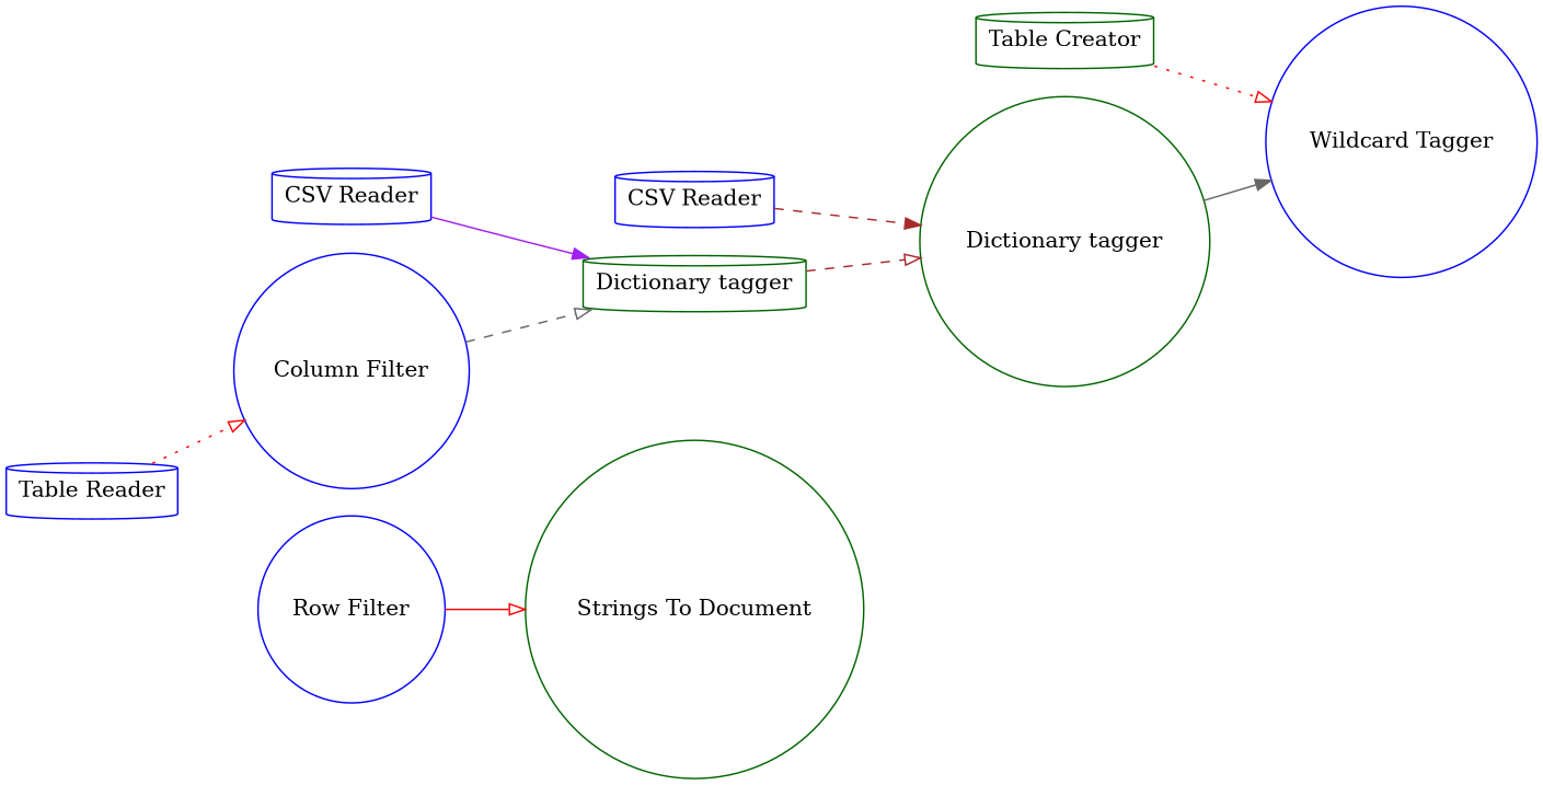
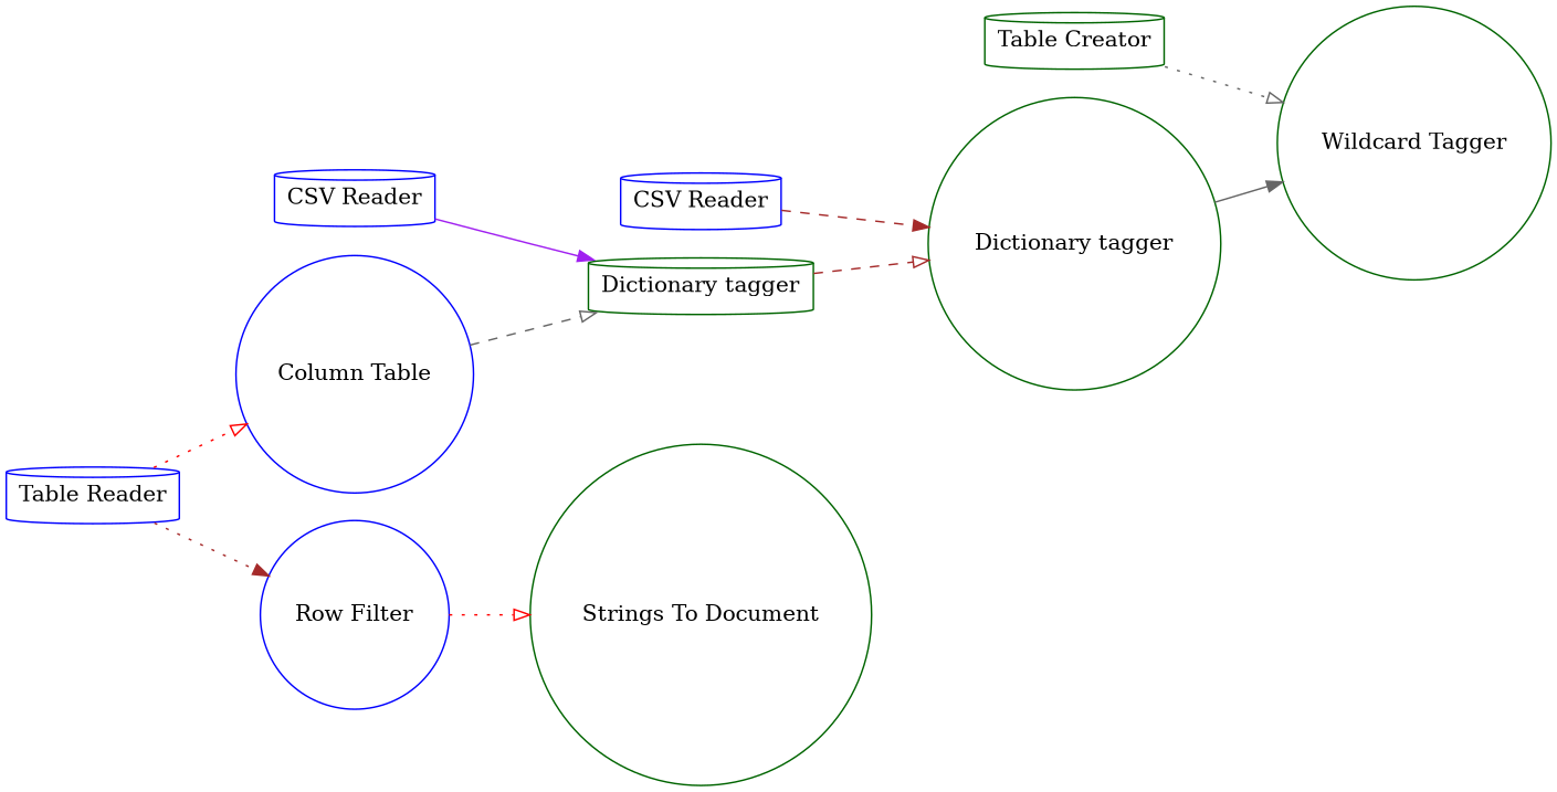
  digraph {
    rankdir=LR
    node [color=blue shape=circle]
    edge [arrowhead=onormal color=gray40 style=dotted]
-   n1 [label="Column Filter"]
+   n1 [label="Column Table"]
    n2 [color=darkgreen label="Dictionary tagger" shape=cylinder]
    n3 [color=darkgreen label="Dictionary tagger"]
    n4 [color=darkgreen label="Table Creator" shape=cylinder]
-   n5 [label="Wildcard Tagger"]
+   n5 [color=darkgreen label="Wildcard Tagger"]
    n6 [label="Row Filter"]
    n7 [color=darkgreen label="Strings To Document"]
    n8 [label="Table Reader" shape=cylinder]
    n9 [label="CSV Reader" shape=cylinder]
    n10 [label="CSV Reader" shape=cylinder]
    n1 -> n2 [style=dashed]
    n2 -> n3 [color=brown style=dashed]
    n3 -> n5 [arrowhead=normal style=solid]
-   n4 -> n5 [color=red]
-   n6 -> n7 [color=red style=solid]
+   n4 -> n5
+   n6 -> n7 [color=red]
    n8 -> n1 [color=red]
+   n8 -> n6 [arrowhead=normal color=brown]
    n9 -> n2 [arrowhead=normal color=purple style=solid]
    n10 -> n3 [arrowhead=normal color=brown style=dashed]
  }
